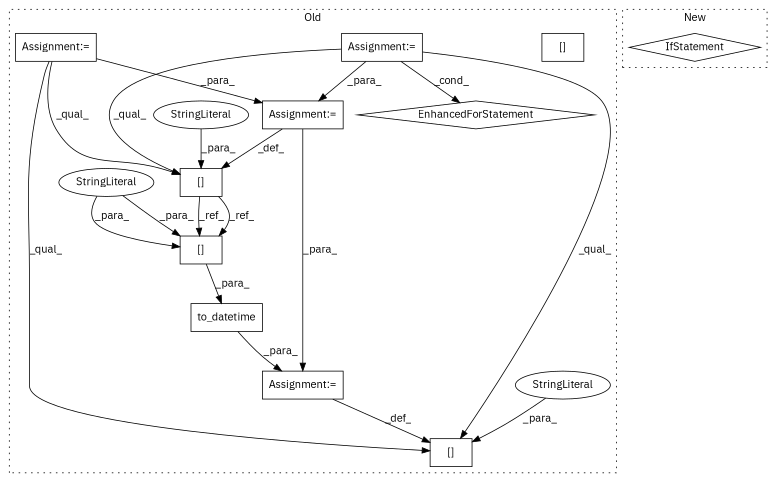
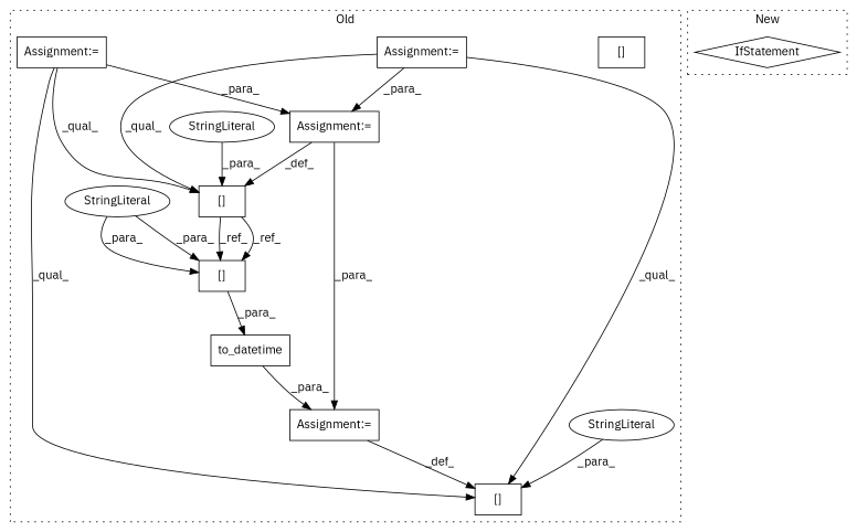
  digraph {
    fontname="IBM Plex Sans"
    node [a=7 l="5,1" s="6974,6985" shape=box fontname="IBM Plex Sans"]
    edge [fontname="IBM Plex Sans"]
    n1 [a=32 l="12,1" label=to_datetime s="6962,6986"]
    n2 [l=1 label="Assignment:=" s=7048]
    n3 [a=2 label="[]"]
    n4 [a=45 l=6 label=StringLiteral s=6979 shape=ellipse]
    n5 [a=2 label="[]" s="7036,7047"]
    n6 [a=45 l=6 label=StringLiteral s=7041 shape=ellipse]
    n7 [a=2 label="[]" s="6867,6884"]
    n8 [a=45 l=12 label=StringLiteral s=6872 shape=ellipse]
    n9 [l="57,2" label="Assignment:=" s="6519,6591"]
-   n10 [a=70 l="57,2" label=EnhancedForStatement s="6519,6591" shape=diamond]
    n11 [l=1 label="Assignment:=" s=6805]
    n12 [l=1 label="Assignment:=" s=6492]
    n13 [a=2 label="[]"]
    n14 [a=25 l=23 label=IfStatement s=6602 shape=diamond]
    subgraph cluster_1 {
      label=Old
      style=dotted
      n1
      n2
      n3
      n4
      n5
      n6
      n7
      n8
      n9
-     n10
      n11
      n12
      n13
    }
    subgraph cluster_2 {
      label=New
      style=dotted
      n14
    }
    n1 -> n2 [label=_para_]
    n2 -> n5 [label=_def_]
    n4 -> n13 [label=_para_]
    n4 -> n13 [label=_para_]
    n6 -> n5 [label=_para_]
    n7 -> n13 [label=_ref_]
    n7 -> n13 [label=_ref_]
    n8 -> n7 [label=_para_]
    n9 -> n5 [label=_qual_]
    n9 -> n7 [label=_qual_]
-   n9 -> n10 [label=_cond_]
    n9 -> n11 [label=_para_]
    n11 -> n2 [label=_para_]
    n11 -> n7 [label=_def_]
    n12 -> n5 [label=_qual_]
    n12 -> n7 [label=_qual_]
    n12 -> n11 [label=_para_]
    n13 -> n1 [label=_para_]
  }
